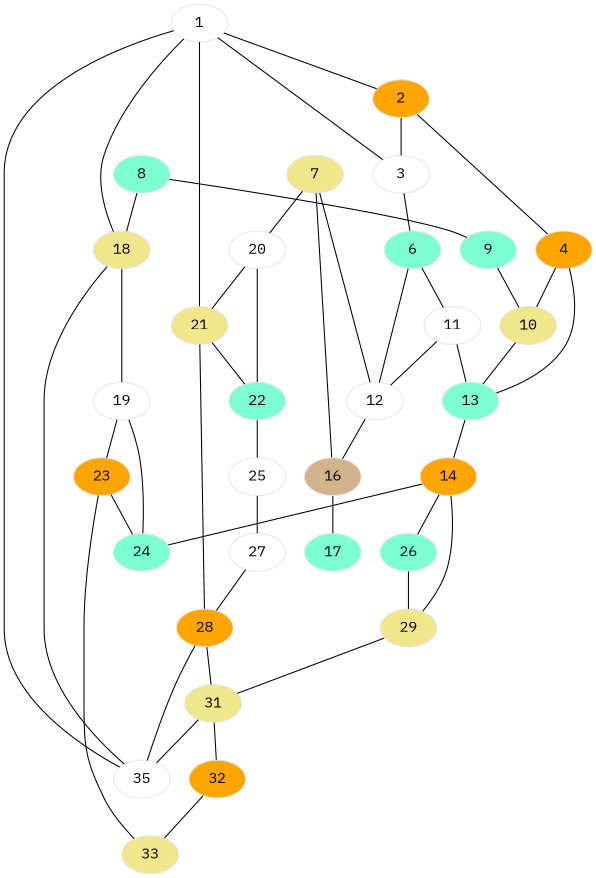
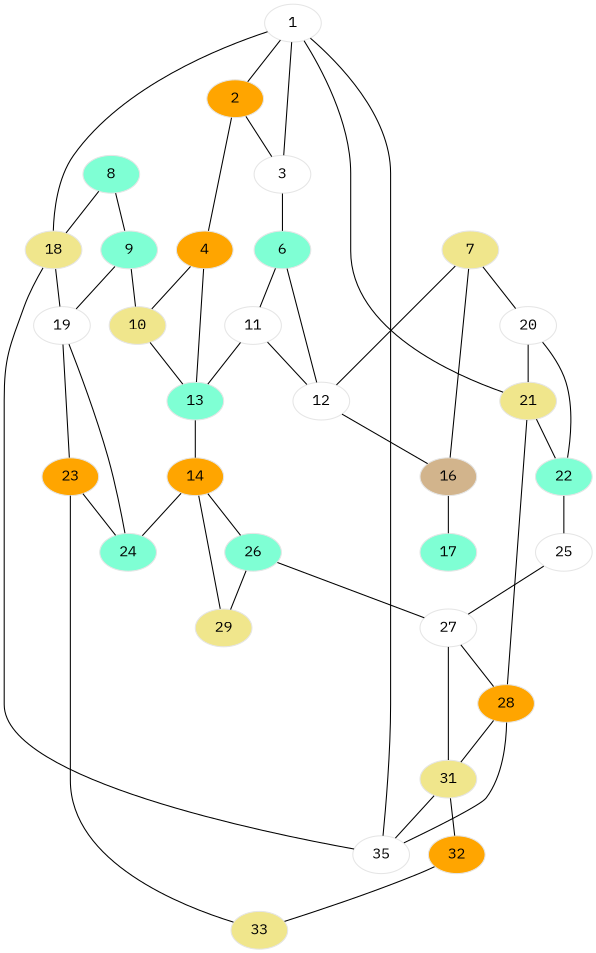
  graph {
    fontname="IBM Plex Mono"
    node [color=gray90 fillcolor=white fontname="IBM Plex Mono" style=filled]
    edge [fontname="IBM Plex Mono" weight=1.0]
    2 [fillcolor=orange]
    1
    3
    18 [fillcolor=khaki]
    21 [fillcolor=khaki]
    35
    4 [fillcolor=orange]
    6 [fillcolor=aquamarine]
    19
    22 [fillcolor=aquamarine]
    28 [fillcolor=orange]
    10 [fillcolor=khaki]
    13 [fillcolor=aquamarine]
    11
    12
    14 [fillcolor=orange]
    16 [fillcolor=tan]
    7 [fillcolor=khaki]
    20
    17 [fillcolor=aquamarine]
    8 [fillcolor=aquamarine]
    9 [fillcolor=aquamarine]
    24 [fillcolor=aquamarine]
    23 [fillcolor=orange]
    26 [fillcolor=aquamarine]
    29 [fillcolor=khaki]
    27
    31 [fillcolor=khaki]
    25
    33 [fillcolor=khaki]
    32 [fillcolor=orange]
    2 -- 3
    2 -- 4
    1 -- 2
    1 -- 3
    1 -- 18
    1 -- 21
    1 -- 35
    3 -- 6
    18 -- 35
    18 -- 19
    21 -- 22
    21 -- 28
    4 -- 10
    4 -- 13
    6 -- 11
    6 -- 12
    19 -- 24
    19 -- 23
    22 -- 25 [weight=2.0]
    28 -- 35
    28 -- 31
    10 -- 13
    13 -- 14
    11 -- 13
    11 -- 12
    12 -- 16
    14 -- 24
    14 -- 26
    14 -- 29
    16 -- 17
    7 -- 12
    7 -- 16
    7 -- 20
    20 -- 21
    20 -- 22
    8 -- 18 [weight=2.0]
    8 -- 9
+   9 -- 19
    9 -- 10
    23 -- 24
    23 -- 33
    26 -- 29
-   29 -- 31
+   26 -- 27
+   27 -- 31
    27 -- 28
    31 -- 35
    31 -- 32
    25 -- 27
    32 -- 33
  }
